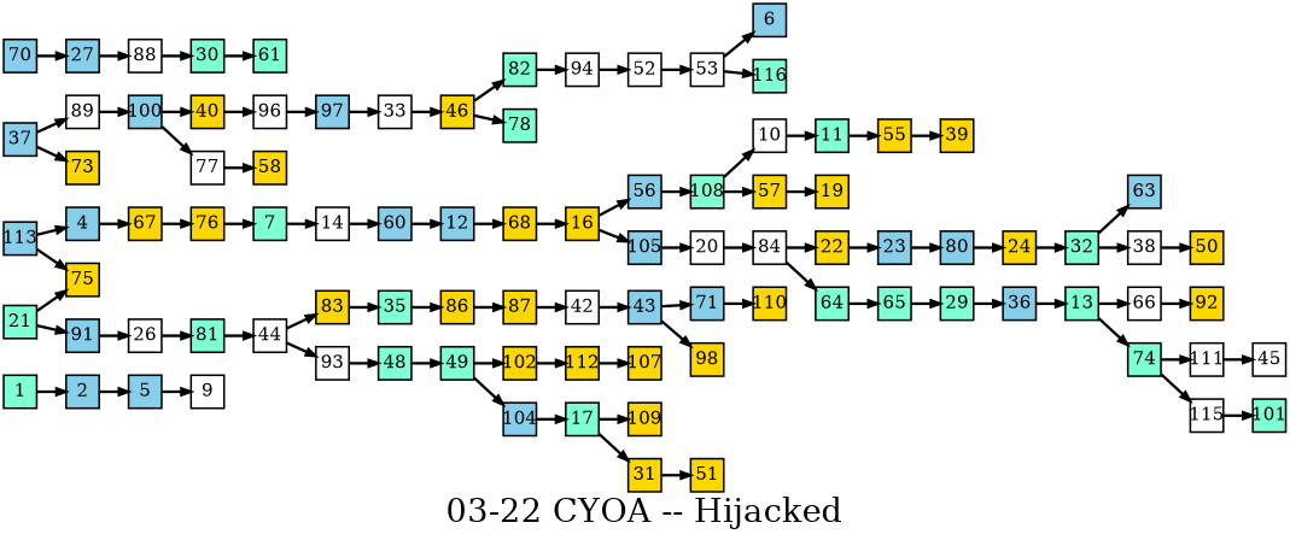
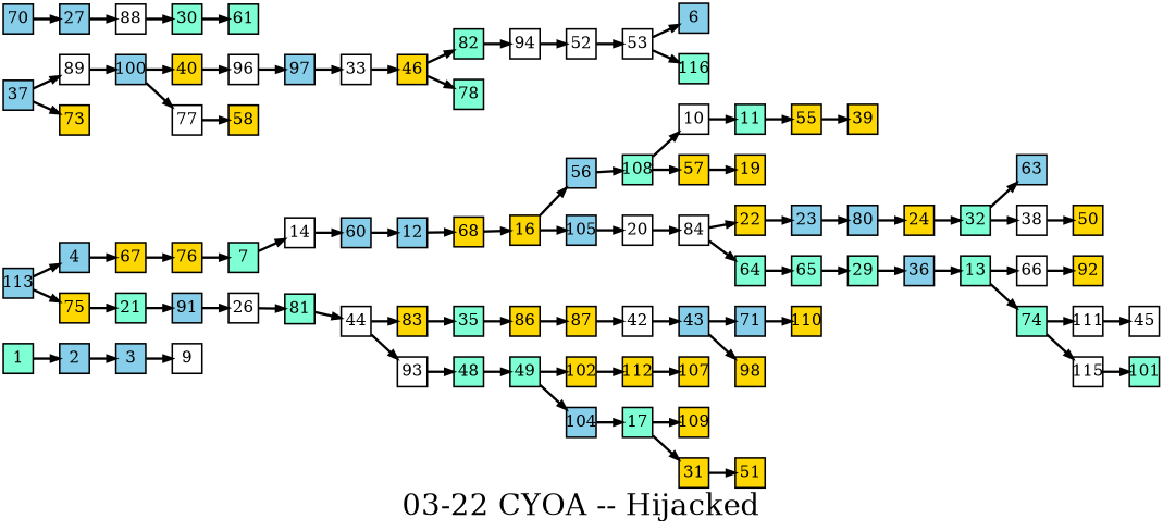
  digraph {
    fontsize=36
    label="03-22 CYOA -- Hijacked"
    nodesep=0.35
    ordering=out
    rankdir=LR
    ranksep=0.45
    node [fillcolor=gold fixedsize=true fontsize=20 labelfloat=true margin="0,0" penwidth=2 regular=true shape=rect style=filled]
    edge [fontsize=12 labelfloat=true penwidth=3]
    1 [fillcolor=aquamarine]
    2 [fillcolor=skyblue]
-   3 [fillcolor=skyblue label=5]
+   3 [fillcolor=skyblue]
    9 [fillcolor=white]
    113 [fillcolor=skyblue]
    4 [fillcolor=skyblue]
    75
    67
    76
    7 [fillcolor=aquamarine]
    14 [fillcolor=white]
    60 [fillcolor=skyblue]
    12 [fillcolor=skyblue]
    37 [fillcolor=skyblue]
    89 [fillcolor=white]
    73
    21 [fillcolor=aquamarine]
    10 [fillcolor=white]
    11 [fillcolor=aquamarine]
    55
    39
    68
    16
    56 [fillcolor=skyblue]
    105 [fillcolor=skyblue]
    13 [fillcolor=aquamarine]
    66 [fillcolor=white]
    74 [fillcolor=aquamarine]
    92
    111 [fillcolor=white]
    115 [fillcolor=white]
    45 [fillcolor=white]
    101 [fillcolor=aquamarine]
    100 [fillcolor=skyblue]
    108 [fillcolor=aquamarine]
    20 [fillcolor=white]
    57
    84 [fillcolor=white]
    17 [fillcolor=aquamarine]
    109
    31
    51
    22
    64 [fillcolor=aquamarine]
    23 [fillcolor=skyblue]
    65 [fillcolor=aquamarine]
    91 [fillcolor=skyblue]
    26 [fillcolor=white]
    81 [fillcolor=aquamarine]
    80 [fillcolor=skyblue]
    24
    32 [fillcolor=aquamarine]
    63 [fillcolor=skyblue]
    38 [fillcolor=white]
    50
    44 [fillcolor=white]
    83
    93 [fillcolor=white]
    27 [fillcolor=skyblue]
    88 [fillcolor=white]
    30 [fillcolor=aquamarine]
    61 [fillcolor=aquamarine]
    29 [fillcolor=aquamarine]
    36 [fillcolor=skyblue]
    70 [fillcolor=skyblue]
    33 [fillcolor=white]
    46
    82 [fillcolor=aquamarine]
    78 [fillcolor=aquamarine]
    94 [fillcolor=white]
    35 [fillcolor=aquamarine]
    86
    87
    42 [fillcolor=white]
    40
    77 [fillcolor=white]
    96 [fillcolor=white]
    97 [fillcolor=skyblue]
    43 [fillcolor=skyblue]
    71 [fillcolor=skyblue]
    98
    110
    48 [fillcolor=aquamarine]
    49 [fillcolor=aquamarine]
    52 [fillcolor=white]
    102
    104 [fillcolor=skyblue]
    112
    107
    53 [fillcolor=white]
    6 [fillcolor=skyblue]
    116 [fillcolor=aquamarine]
    19
    58
    1 -> 2
    2 -> 3
    3 -> 9
    113 -> 4
    113 -> 75
    4 -> 67
-   21 -> 75
+   75 -> 21
    67 -> 76
    76 -> 7
    7 -> 14
    14 -> 60
    60 -> 12
    12 -> 68
    37 -> 89
    37 -> 73
    89 -> 100
    21 -> 91
    10 -> 11
    11 -> 55
    55 -> 39
    68 -> 16
    16 -> 56
    16 -> 105
    56 -> 108
    105 -> 20
    13 -> 66
    13 -> 74
    66 -> 92
    74 -> 111
    74 -> 115
    111 -> 45
    115 -> 101
    100 -> 40
    100 -> 77
    108 -> 10
    108 -> 57
    20 -> 84
    57 -> 19
    84 -> 22
    84 -> 64
    17 -> 109
    17 -> 31
    31 -> 51
    22 -> 23
    64 -> 65
    23 -> 80
    65 -> 29
    91 -> 26
    26 -> 81
    81 -> 44
    80 -> 24
    24 -> 32
    32 -> 63
    32 -> 38
    38 -> 50
    44 -> 83
    44 -> 93
    83 -> 35
    93 -> 48
    27 -> 88
    88 -> 30
    30 -> 61
    29 -> 36
    36 -> 13
    70 -> 27
    33 -> 46
    46 -> 82
    46 -> 78
    82 -> 94
    94 -> 52
    35 -> 86
    86 -> 87
    87 -> 42
    42 -> 43
    40 -> 96
    77 -> 58
    96 -> 97
    97 -> 33
    43 -> 71
    43 -> 98
    71 -> 110
    48 -> 49
    49 -> 102
    49 -> 104
    52 -> 53
    102 -> 112
    104 -> 17
    112 -> 107
    53 -> 6
    53 -> 116
  }
